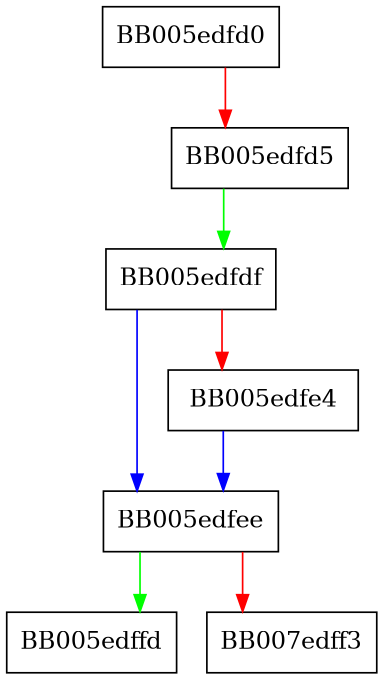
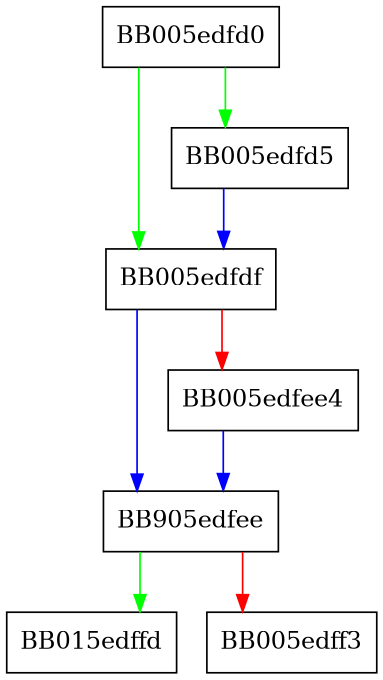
  digraph {
    splines=ortho
    node [shape=box]
    edge [color=red]
    BB005edfd0
    BB005edfdf
    BB005edfd5
-   BB005edfee
-   BB005edfe4
-   BB005edffd
-   BB005edff3 [label=BB007edff3]
-   BB005edfd0 -> BB005edfd5
+   BB005edfee [label=BB905edfee]
+   BB005edfe4 [label=BB005edfee4]
+   BB005edffd [label=BB015edffd]
+   BB005edff3
+   BB005edfd0 -> BB005edfdf [color=green]
+   BB005edfd0 -> BB005edfd5 [color=green]
    BB005edfdf -> BB005edfee [color=blue]
    BB005edfdf -> BB005edfe4
-   BB005edfd5 -> BB005edfdf [color=green]
+   BB005edfd5 -> BB005edfdf [color=blue]
    BB005edfee -> BB005edffd [color=green]
    BB005edfee -> BB005edff3
    BB005edfe4 -> BB005edfee [color=blue]
  }
